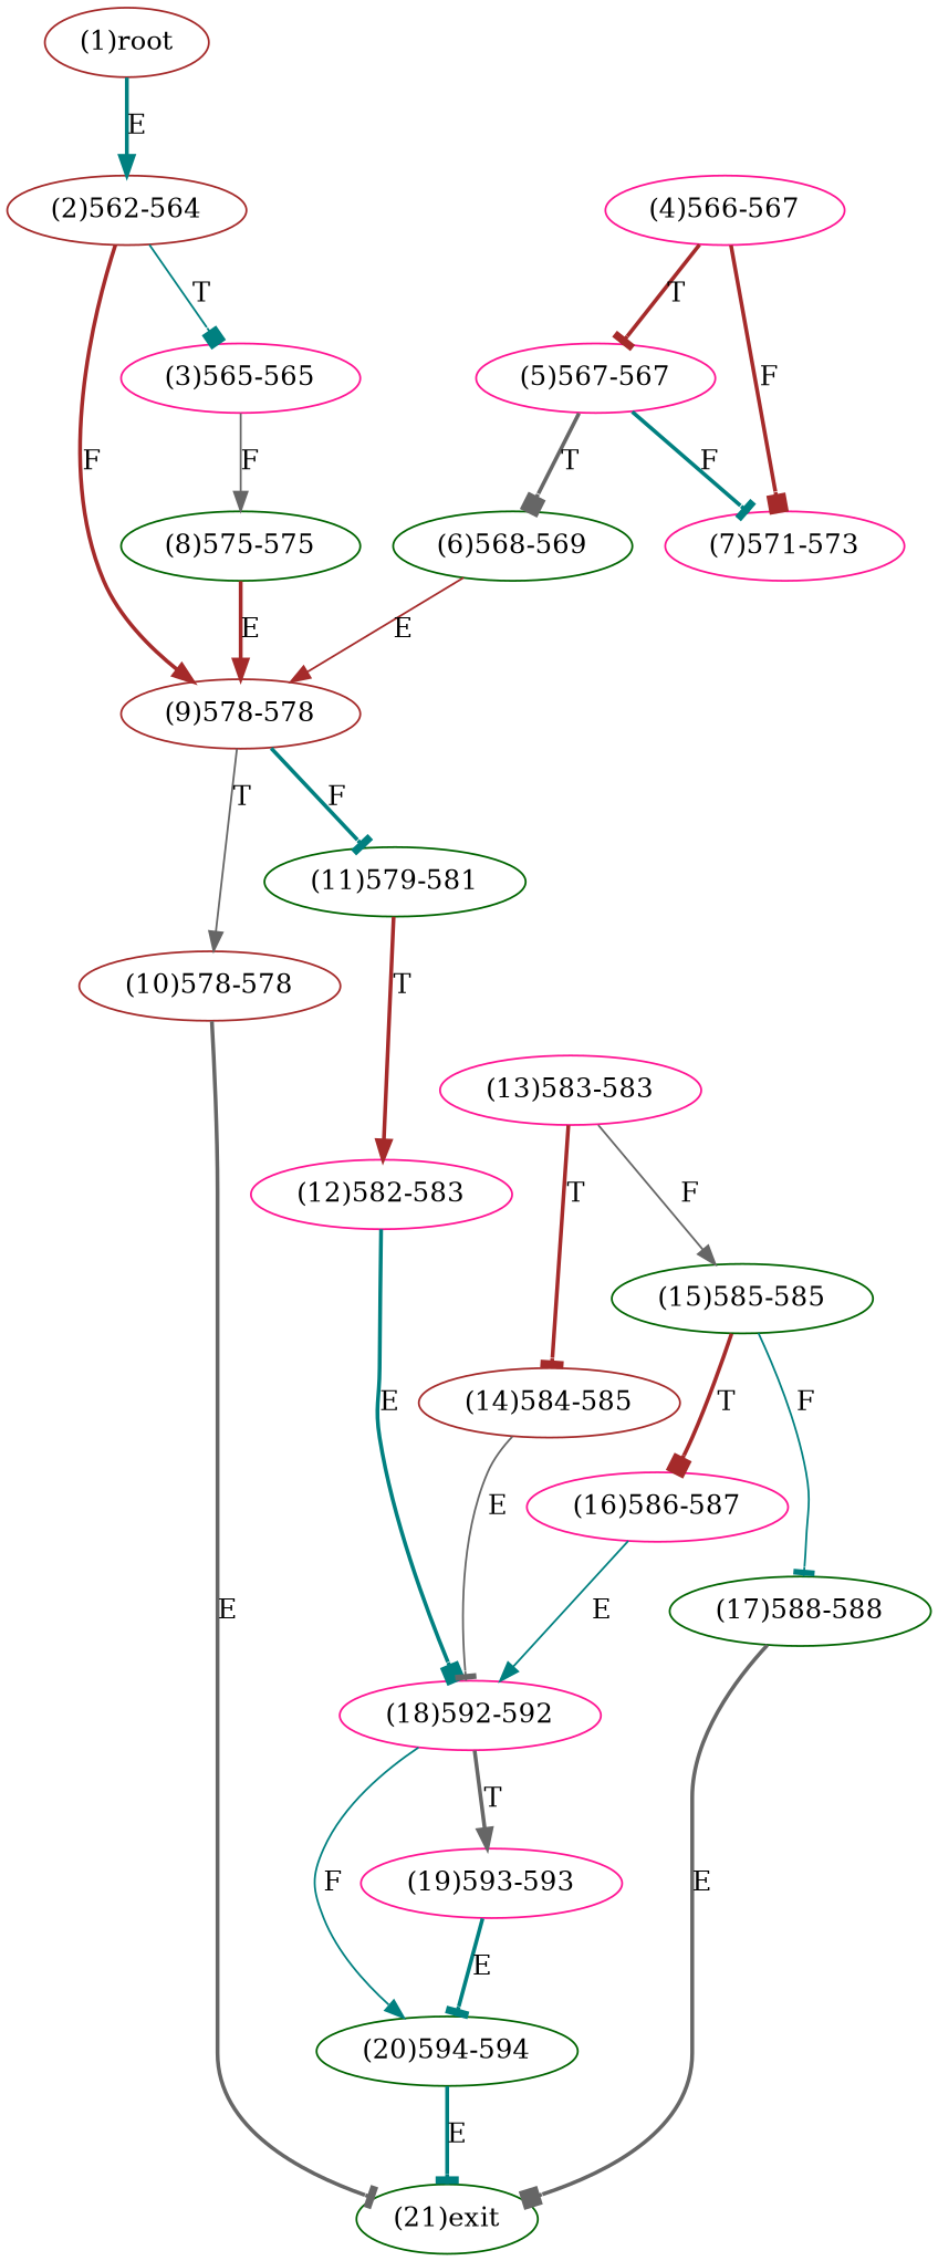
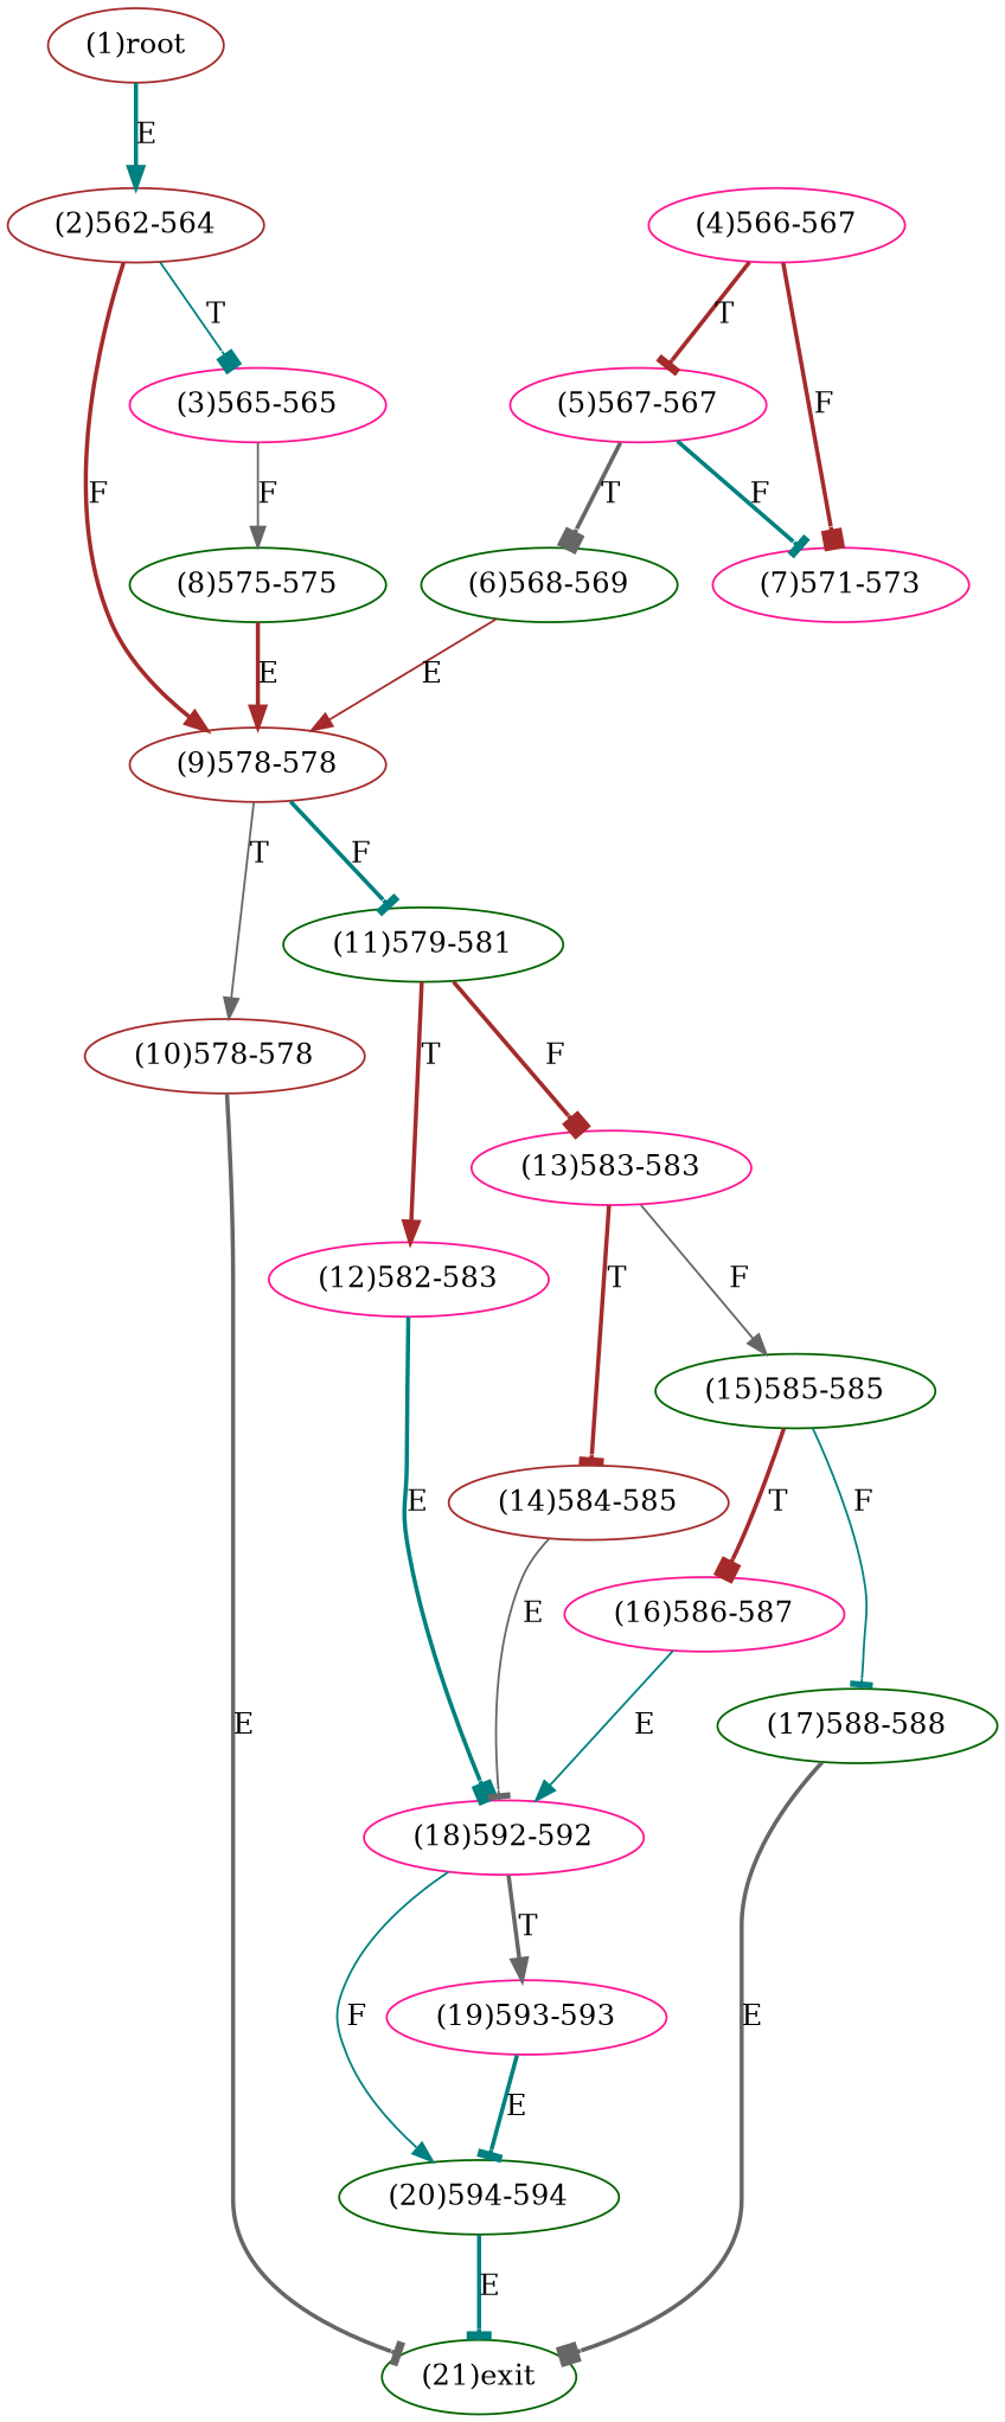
  digraph {
    node [color=deeppink]
    edge [arrowhead=normal color=teal style=bold]
    n1 [color=brown label="(1)root"]
    n2 [color=brown label="(2)562-564"]
    n3 [label="(3)565-565"]
    n4 [color=brown label="(9)578-578"]
    n5 [color=darkgreen label="(8)575-575"]
    n6 [color=brown label="(10)578-578"]
    n7 [color=darkgreen label="(11)579-581"]
    n8 [label="(4)566-567"]
    n9 [label="(5)567-567"]
    n10 [label="(7)571-573"]
    n11 [color=darkgreen label="(6)568-569"]
    n12 [color=darkgreen label="(21)exit"]
    n13 [label="(12)582-583"]
    n14 [label="(13)583-583"]
    n15 [label="(18)592-592"]
    n16 [color=brown label="(14)584-585"]
    n17 [color=darkgreen label="(15)585-585"]
    n18 [label="(19)593-593"]
    n19 [color=darkgreen label="(20)594-594"]
    n20 [color=darkgreen label="(17)588-588"]
    n21 [label="(16)586-587"]
    n1 -> n2 [label=E]
    n2 -> n3 [arrowhead=box label=T style=solid]
    n2 -> n4 [color=brown label=F]
    n3 -> n5 [color=gray40 label=F style=solid]
    n4 -> n6 [color=gray40 label=T style=solid]
    n4 -> n7 [arrowhead=tee label=F]
    n5 -> n4 [color=brown label=E]
    n6 -> n12 [arrowhead=tee color=gray40 label=E]
    n7 -> n13 [color=brown label=T]
+   n7 -> n14 [arrowhead=box color=brown label=F]
    n8 -> n9 [arrowhead=tee color=brown label=T]
    n8 -> n10 [arrowhead=box color=brown label=F]
    n9 -> n10 [arrowhead=tee label=F]
    n9 -> n11 [arrowhead=box color=gray40 label=T]
    n11 -> n4 [color=brown label=E style=solid]
    n13 -> n15 [arrowhead=box label=E]
    n14 -> n16 [arrowhead=tee color=brown label=T]
    n14 -> n17 [color=gray40 label=F style=solid]
    n15 -> n18 [color=gray40 label=T]
    n15 -> n19 [label=F style=solid]
    n16 -> n15 [arrowhead=tee color=gray40 label=E style=solid]
    n17 -> n20 [arrowhead=tee label=F style=solid]
    n17 -> n21 [arrowhead=box color=brown label=T]
    n18 -> n19 [arrowhead=tee label=E]
    n19 -> n12 [arrowhead=tee label=E]
    n20 -> n12 [arrowhead=box color=gray40 label=E]
    n21 -> n15 [label=E style=solid]
  }
